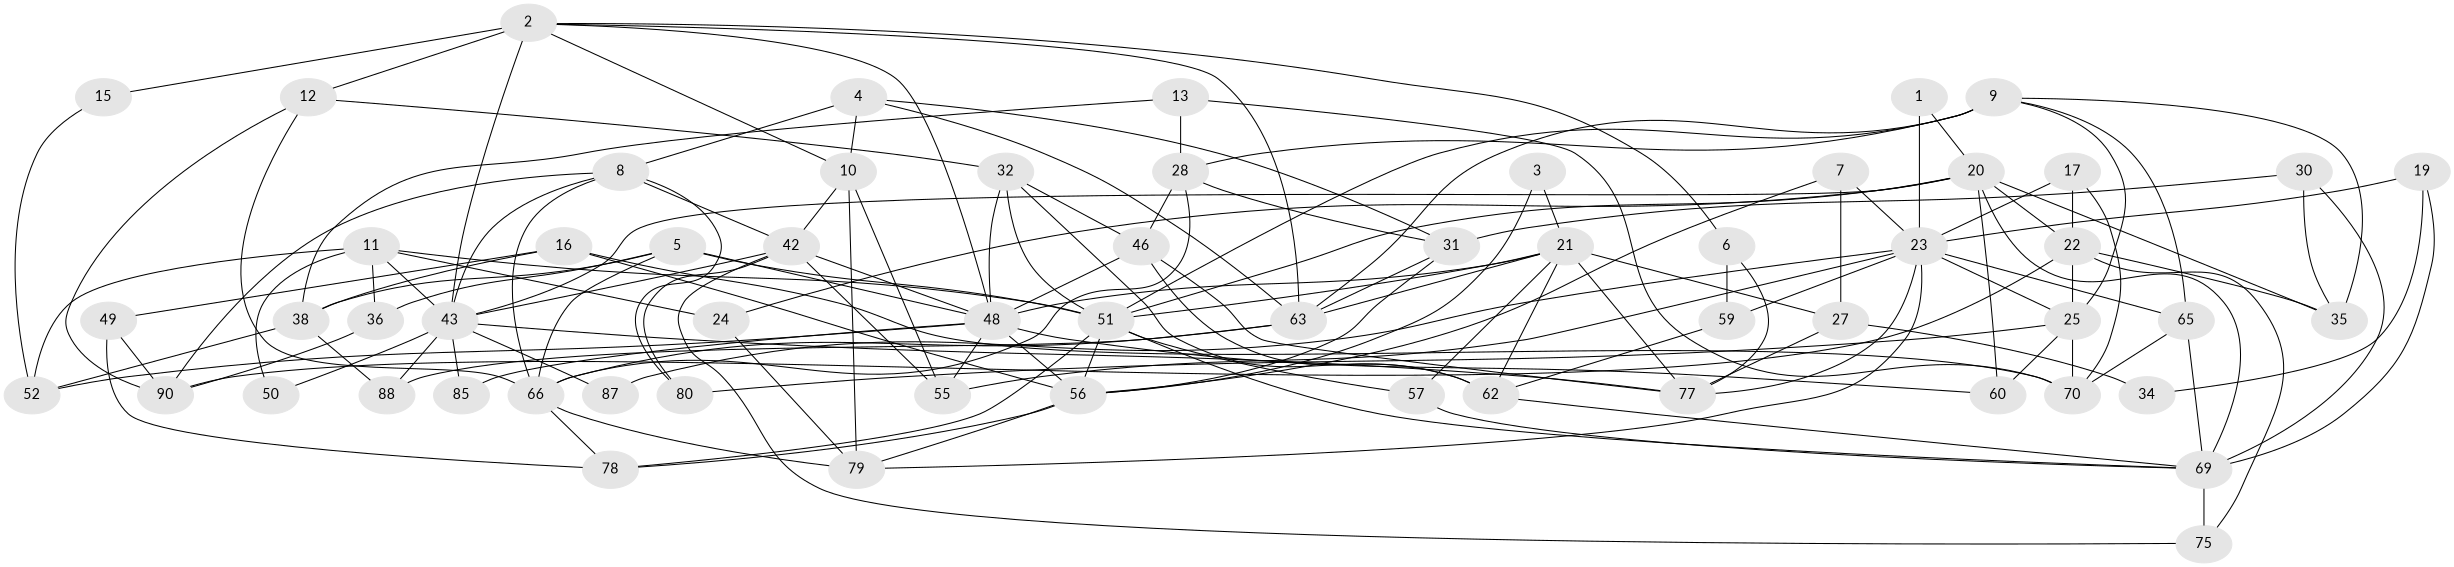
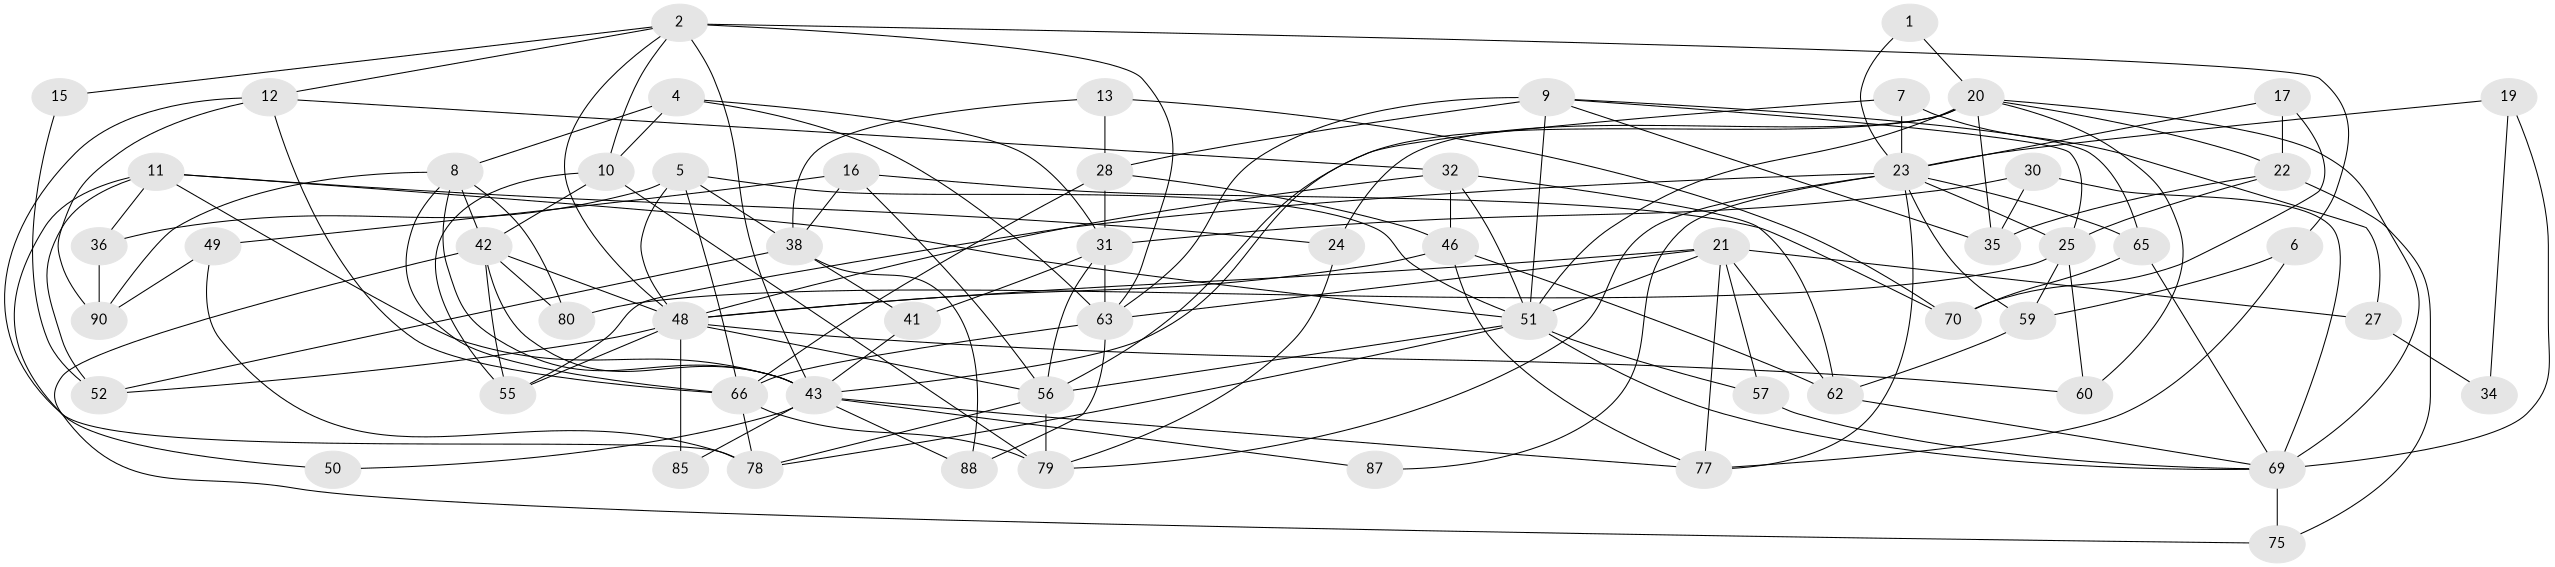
  graph {
    fontname=Lato
    node [color=gray90 fontname=Lato style=filled]
    edge [fontname=Lato]
    20 [super="+58"]
    43 [super="+71"]
    51 [super="+64"]
    35 [super="+81"]
    24
    22 [super="+72"]
    69 [super="+89"]
    60
    1
    23 [super="+54"]
    n11 [label=77 super="+84"]
    59 [super="+77"]
    25 [super="+29"]
    65
    55
    79
    87
    2 [super="+26"]
    6
    10
    12 [super="+37"]
    15
    48 [super="+76"]
    63 [super="+74"]
    42 [super="+53"]
    66 [super="+92"]
    90
    32
    78
    52
    50
    88
    85
    56 [super="+67"]
    21 [super="+40"]
    27 [super="+44"]
    57
    62 [super="+83"]
-   3
    4 [super="+18"]
    8 [super="+14"]
    31 [super="+61"]
    80
+   41
    5 [super="+39"]
    36 [super="+73"]
    38 [super="+86"]
    7
    34
    75
    9 [super="+82"]
    28 [super="+45"]
    46 [super="+93"]
    70
    11 [super="+91"]
    13
    16 [super="+33"]
    49 [super="+68"]
    17
    19
    30
    20 -- 43
    20 -- 51
    20 -- 35 [weight=2]
    20 -- 24
    20 -- 22
    20 -- 69
    20 -- 60
    43 -- n11
    43 -- 87
    43 -- 50
    43 -- 88
    43 -- 85
    51 -- 69
    51 -- 78
    51 -- 56
    51 -- 57
    24 -- 79
    22 -- 35
    22 -- 25
-   22 -- 90
    22 -- 75
    69 -- 75
    1 -- 20
    1 -- 23
    23 -- n11
    23 -- 59
    23 -- 25
    23 -- 65
    23 -- 55
    23 -- 79
    23 -- 87
    59 -- 62
    25 -- 60
-   25 -- 70
+   25 -- 59
    25 -- 80
    65 -- 69
    65 -- 70
    2 -- 43 [weight=2]
    2 -- 6
    2 -- 10
    2 -- 12
    2 -- 15
    2 -- 48
    2 -- 63
    6 -- n11
    6 -- 59
    10 -- 55
    10 -- 79
    10 -- 42
    12 -- 66
    12 -- 90
    12 -- 32
+   12 -- 78
    15 -- 52
    48 -- 60
    48 -- 55
    48 -- 52
    48 -- 85
    48 -- 56
    63 -- 66
    63 -- 88
    42 -- 43
    42 -- 55
    42 -- 48 [weight=2]
    42 -- 80
    42 -- 75
    66 -- 79
    66 -- 78
    32 -- 51
    32 -- 48
    32 -- 62
    32 -- 46
    56 -- 79
    56 -- 78
    21 -- 51
    21 -- n11
    21 -- 48 [weight=2]
    21 -- 63
    21 -- 27
    21 -- 57
    21 -- 62
-   27 -- n11
    27 -- 34
    57 -- 69
    62 -- 69
-   3 -- 56
-   3 -- 21
    4 -- 10
    4 -- 63
    4 -- 8
    4 -- 31
    8 -- 43
    8 -- 42
    8 -- 66
    8 -- 90
    8 -- 80
    31 -- 63
    31 -- 56
+   31 -- 41
+   41 -- 43
    5 -- 51
    5 -- 48
    5 -- 66
    5 -- 36
    5 -- 38
    36 -- 90
    38 -- 52
    38 -- 88
+   38 -- 41
    7 -- 23
    7 -- 56
    7 -- 27
    9 -- 51 [weight=2]
    9 -- 35
    9 -- 25
    9 -- 65
    9 -- 63
    9 -- 28
    28 -- 66
    28 -- 31
    28 -- 46
    46 -- n11
    46 -- 48
    46 -- 62
    11 -- 43
    11 -- 51
    11 -- 24
    11 -- 52
    11 -- 50
    11 -- 36
    13 -- 38
    13 -- 28
    13 -- 70
    16 -- 56
    16 -- 38
    16 -- 70
    16 -- 49 [weight=2]
    49 -- 90
    49 -- 78
    17 -- 22
    17 -- 23
    17 -- 70
    19 -- 69
    19 -- 23
    19 -- 34
    30 -- 35
    30 -- 69
    30 -- 31
  }
